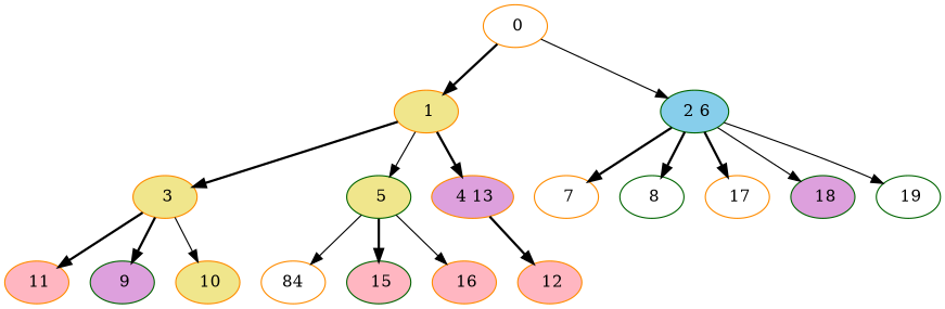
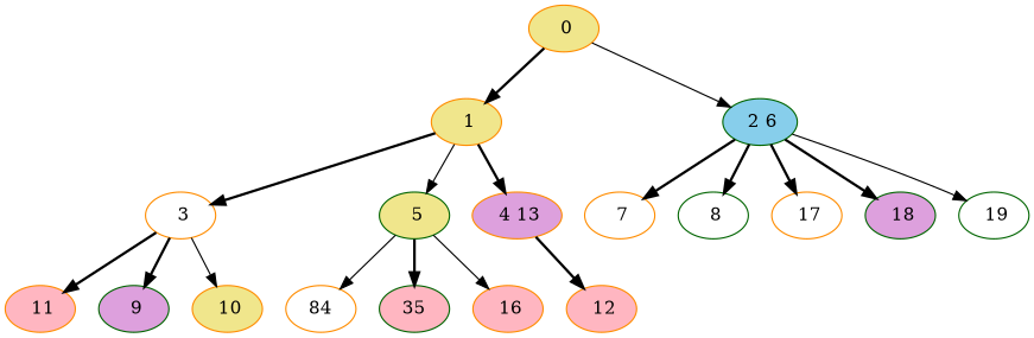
  digraph {
    node [color=darkorange fillcolor=khaki style=filled]
    edge [style=bold]
-   " 0" [fillcolor=white]
+   " 0"
    " 1"
    " 2 6" [color=darkgreen fillcolor=skyblue]
-   " 3"
+   " 3" [fillcolor=white]
    " 5" [color=darkgreen]
    " 4 13" [fillcolor=plum]
    " 7" [fillcolor=white]
    " 8" [color=darkgreen fillcolor=white]
    " 17" [fillcolor=white]
    " 18" [color=darkgreen fillcolor=plum]
    " 19" [color=darkgreen fillcolor=white]
    " 11" [fillcolor=lightpink]
    " 9" [color=darkgreen fillcolor=plum]
    " 10"
    n15 [fillcolor=white label=84]
-   " 15" [color=darkgreen fillcolor=lightpink]
+   " 15" [color=darkgreen fillcolor=lightpink label=35]
    " 16" [fillcolor=lightpink]
    " 12" [fillcolor=lightpink]
    " 0" -> " 1"
    " 0" -> " 2 6" [style=solid]
    " 1" -> " 3"
    " 1" -> " 5" [style=solid]
    " 1" -> " 4 13"
    " 2 6" -> " 7"
    " 2 6" -> " 8"
    " 2 6" -> " 17"
-   " 2 6" -> " 18" [style=solid]
+   " 2 6" -> " 18"
    " 2 6" -> " 19" [style=solid]
    " 3" -> " 11"
    " 3" -> " 9"
    " 3" -> " 10" [style=solid]
    " 5" -> n15 [style=solid]
    " 5" -> " 15"
    " 5" -> " 16" [style=solid]
    " 4 13" -> " 12"
  }
